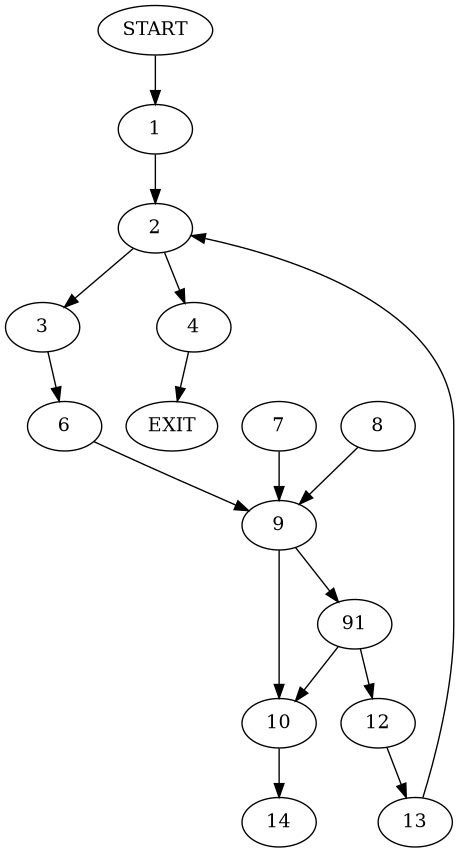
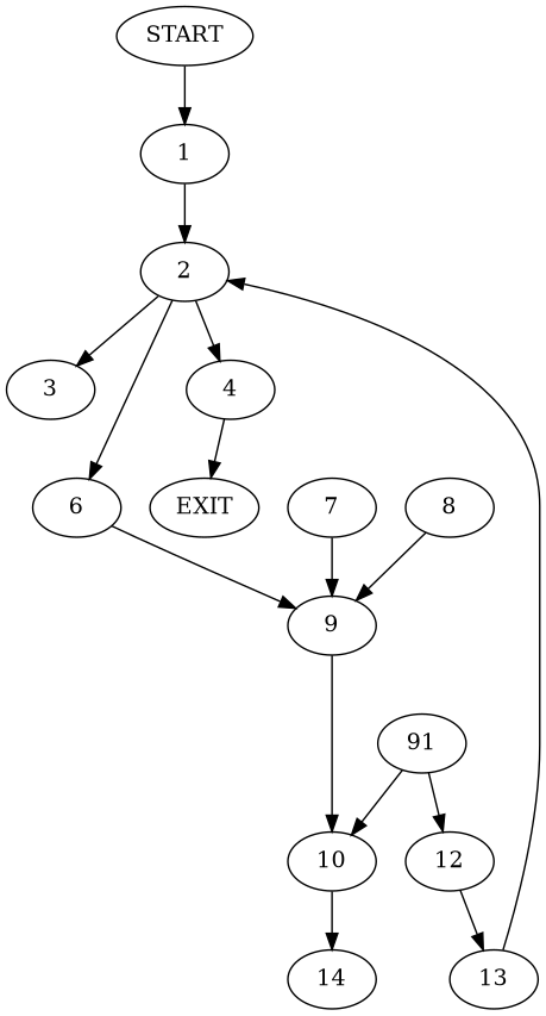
  digraph {
    n1 [label=START]
    1
    2
    n4 [label=EXIT]
    3
    4
    6
    9
    7
    8
    10
    n12 [label=91]
    14
    12
    13
    n1 -> 1
    1 -> 2
    2 -> 3
    2 -> 4
-   3 -> 6
+   2 -> 6
    4 -> n4
    6 -> 9
    9 -> 10
-   9 -> n12
    7 -> 9
    8 -> 9
    10 -> 14
    n12 -> 10
    n12 -> 12
    12 -> 13
    13 -> 2
  }
